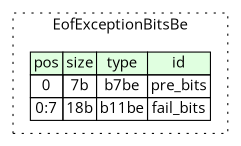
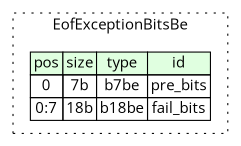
  digraph {
    rankdir=LR
    fontname="Open Sans"
-   n1 [label=<<TABLE BORDER="0" CELLBORDER="1" CELLSPACING="0"> 			<TR><TD BGCOLOR="#E0FFE0">pos</TD><TD BGCOLOR="#E0FFE0">size</TD><TD BGCOLOR="#E0FFE0">type</TD><TD BGCOLOR="#E0FFE0">id</TD></TR> 			<TR><TD PORT="pre_bits_pos">0</TD><TD PORT="pre_bits_size">7b</TD><TD>b7be</TD><TD PORT="pre_bits_type">pre_bits</TD></TR> 			<TR><TD PORT="fail_bits_pos">0:7</TD><TD PORT="fail_bits_size">18b</TD><TD>b11be</TD><TD PORT="fail_bits_type">fail_bits</TD></TR> 		</TABLE>> shape=plaintext fontname="Open Sans"]
+   n1 [label=<<TABLE BORDER="0" CELLBORDER="1" CELLSPACING="0"> 			<TR><TD BGCOLOR="#E0FFE0">pos</TD><TD BGCOLOR="#E0FFE0">size</TD><TD BGCOLOR="#E0FFE0">type</TD><TD BGCOLOR="#E0FFE0">id</TD></TR> 			<TR><TD PORT="pre_bits_pos">0</TD><TD PORT="pre_bits_size">7b</TD><TD>b7be</TD><TD PORT="pre_bits_type">pre_bits</TD></TR> 			<TR><TD PORT="fail_bits_pos">0:7</TD><TD PORT="fail_bits_size">18b</TD><TD>b18be</TD><TD PORT="fail_bits_type">fail_bits</TD></TR> 		</TABLE>> shape=plaintext fontname="Open Sans"]
    subgraph cluster_1 {
      label=EofExceptionBitsBe
      style=dotted
      n1
    }
  }
